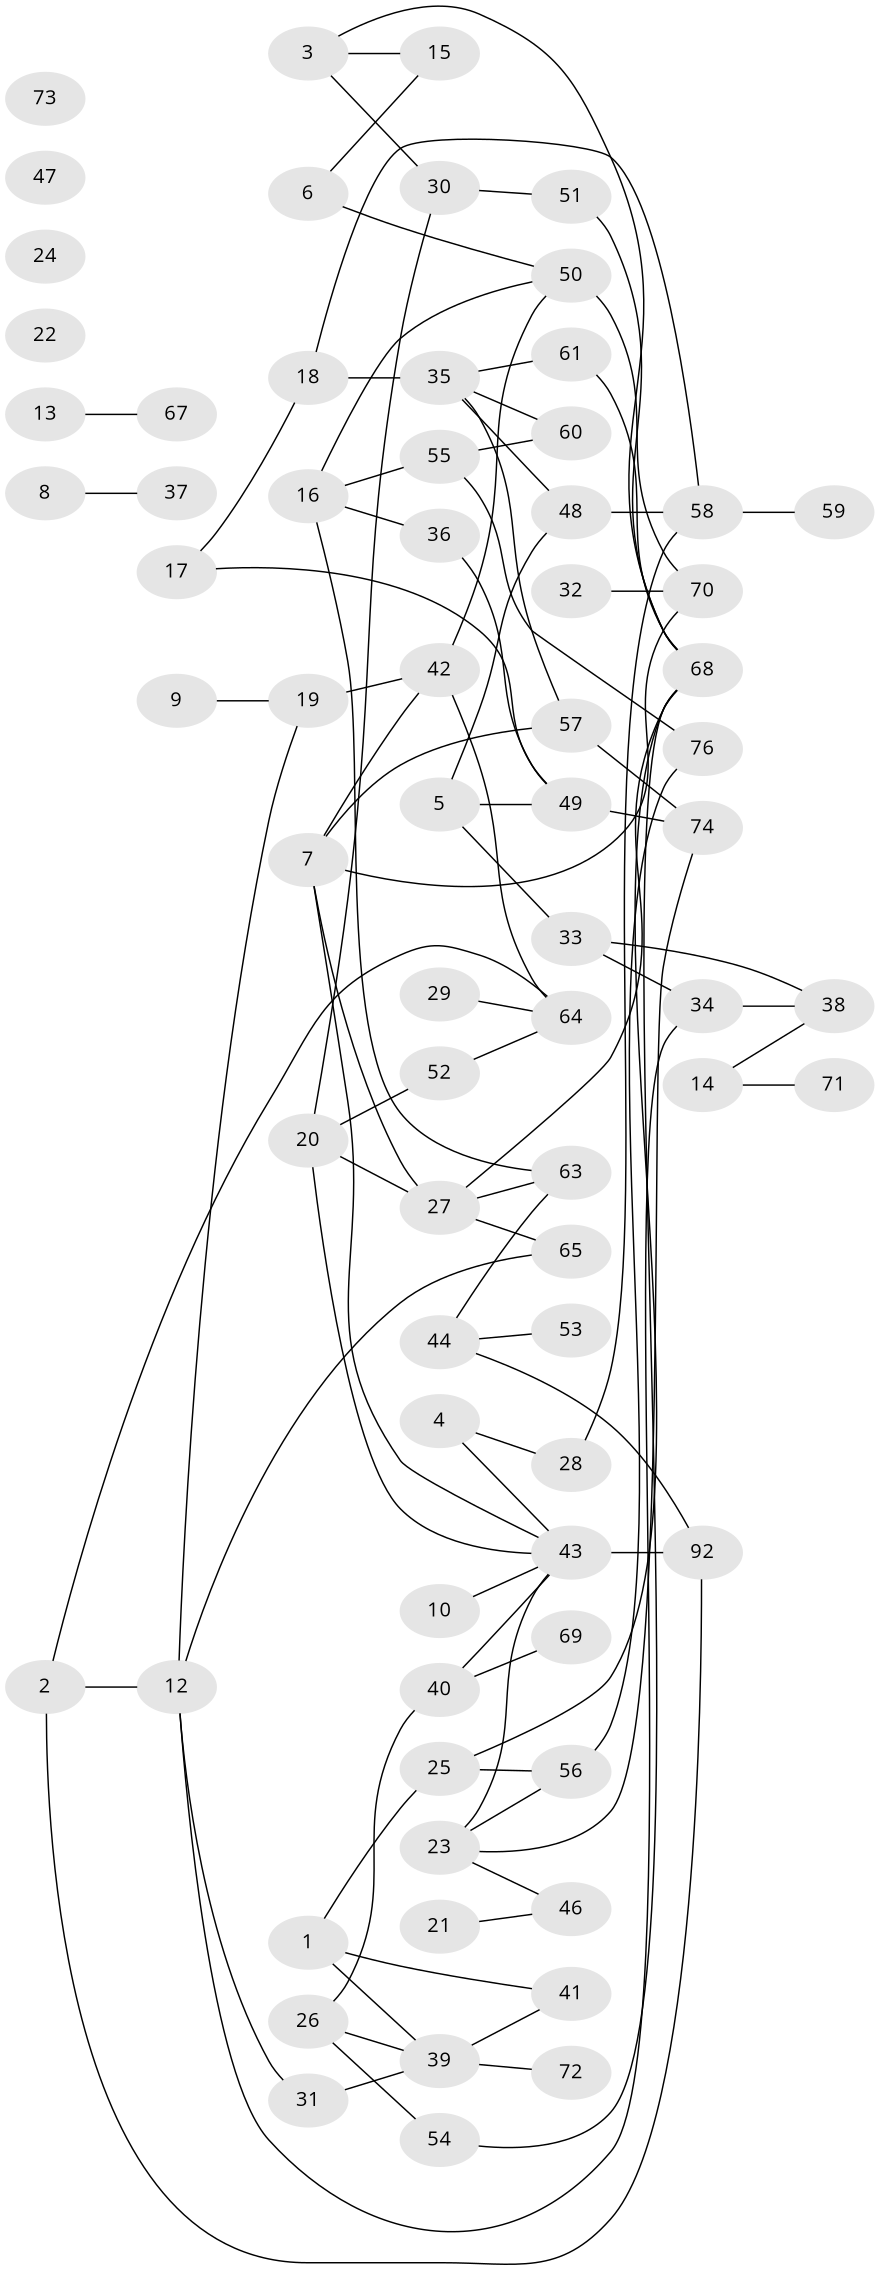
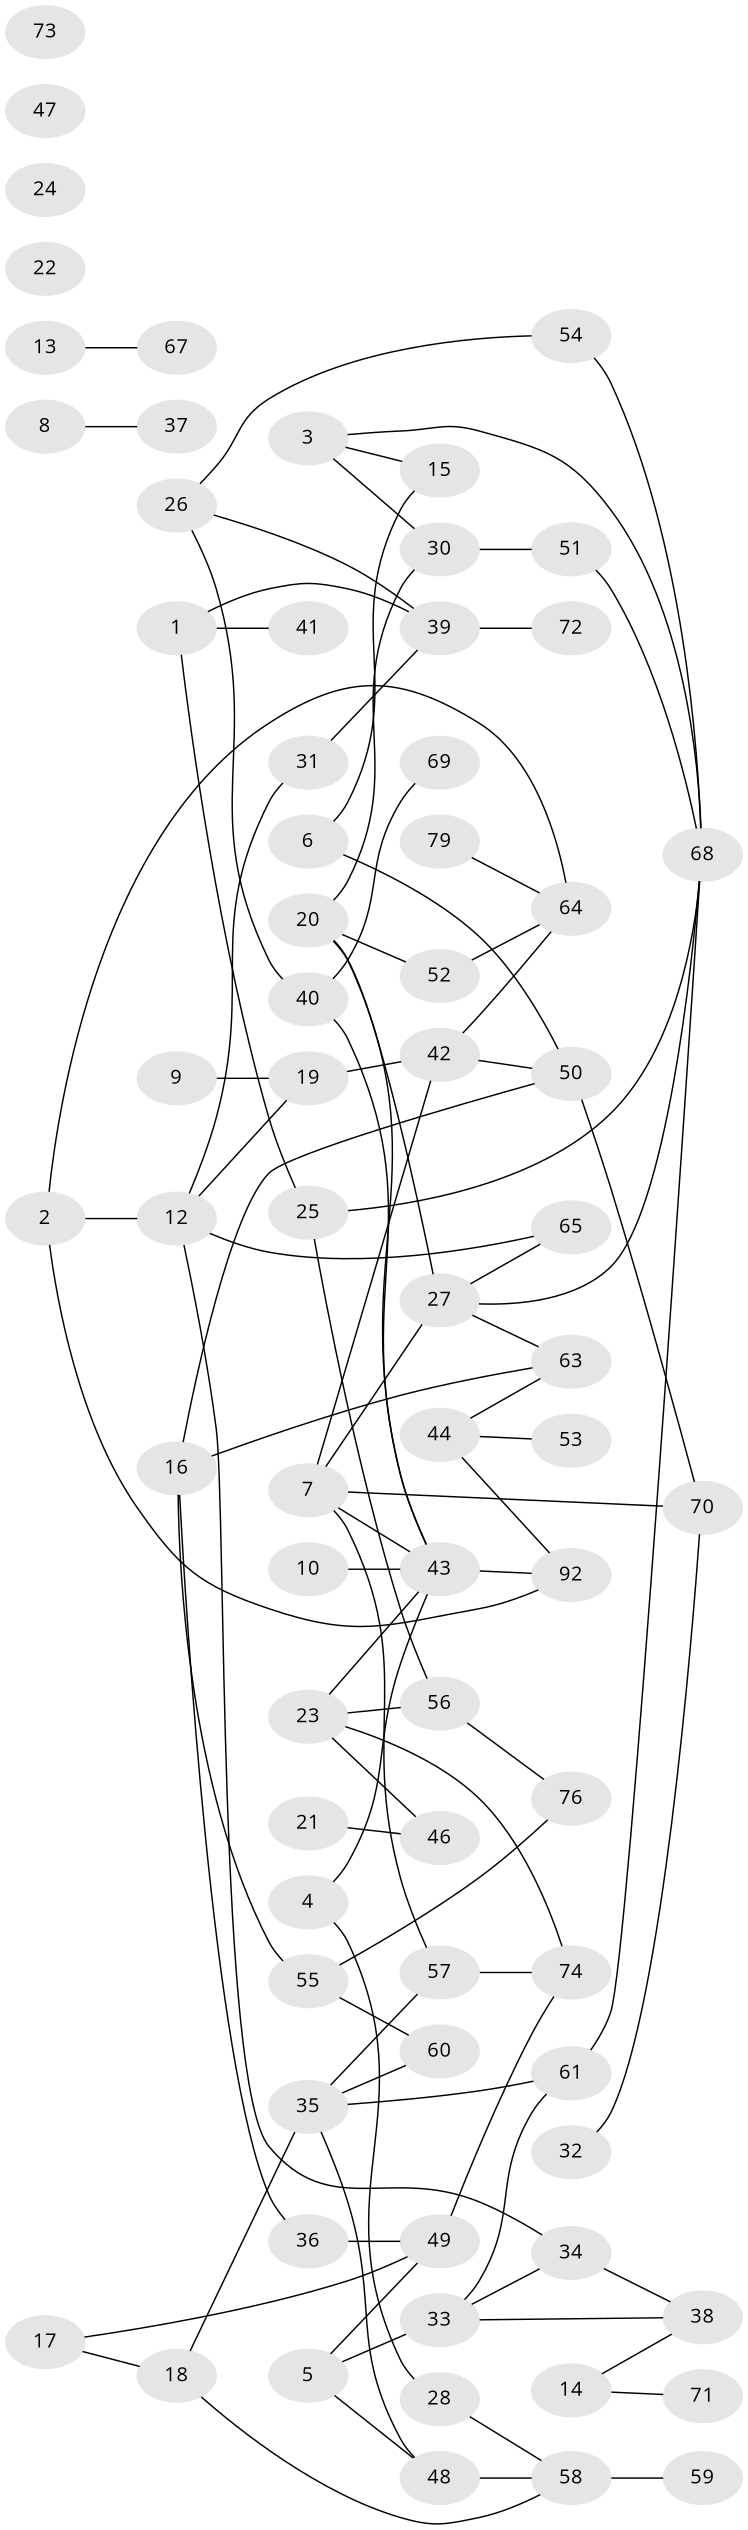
  graph {
    fontname="Open Sans"
    rankdir=LR
    node [color=gray90 fontname="Open Sans" style=filled]
    edge [fontname="Open Sans"]
    1
    25
    39
    41
    68
    56
    72
    2
    12
    n10 [label=92]
    64
    19
    31
    34
    65
    3
    15
    30
    51
    4
    28
    43
    58
    5
    33
    48
    49
    38
    61
    74
    6
    50
    70
    7
    27
    42
    57
    63
    8
    37
    9
    10
    13
    67
    14
    71
    16
    36
    55
    60
    n51 [label=76]
    17
    18
    35
    59
    20
    52
    21
    46
    22
    23
    24
    26
    40
    54
    69
-   29
+   29 [label=79]
    32
    44
    53
    47
    73
    1 -- 25
    1 -- 39
    1 -- 41
    25 -- 68
    25 -- 56
-   39 -- 41
    39 -- 72
    56 -- n51
    2 -- 12
    2 -- n10
    2 -- 64
    12 -- 19
    12 -- 31
    12 -- 34
    12 -- 65
    19 -- 42
    31 -- 39
    34 -- 38
    3 -- 68
    3 -- 15
    3 -- 30
    30 -- 51
    51 -- 68
    4 -- 28
    4 -- 43
    28 -- 58
    43 -- n10
    58 -- 59
    5 -- 33
    5 -- 48
    5 -- 49
    33 -- 34
    33 -- 38
+   33 -- 61
    48 -- 58
    49 -- 74
    61 -- 68
    6 -- 15
    6 -- 50
    50 -- 70
    7 -- 43
    7 -- 70
    7 -- 27
    7 -- 42
    7 -- 57
    27 -- 68
    27 -- 65
    27 -- 63
    42 -- 64
    42 -- 50
    57 -- 74
    8 -- 37
    9 -- 19
    10 -- 43
    13 -- 67
    14 -- 38
    14 -- 71
    16 -- 50
    16 -- 63
    16 -- 36
    16 -- 55
    36 -- 49
    55 -- 60
    55 -- n51
    17 -- 49
    17 -- 18
    18 -- 58
    18 -- 35
    35 -- 48
    35 -- 61
    35 -- 57
    35 -- 60
    20 -- 30
    20 -- 43
    20 -- 27
    20 -- 52
    52 -- 64
    21 -- 46
    23 -- 56
    23 -- 43
    23 -- 74
    23 -- 46
    26 -- 39
    26 -- 40
    26 -- 54
    40 -- 43
    40 -- 69
    54 -- 68
    29 -- 64
    32 -- 70
    44 -- n10
    44 -- 63
    44 -- 53
  }
